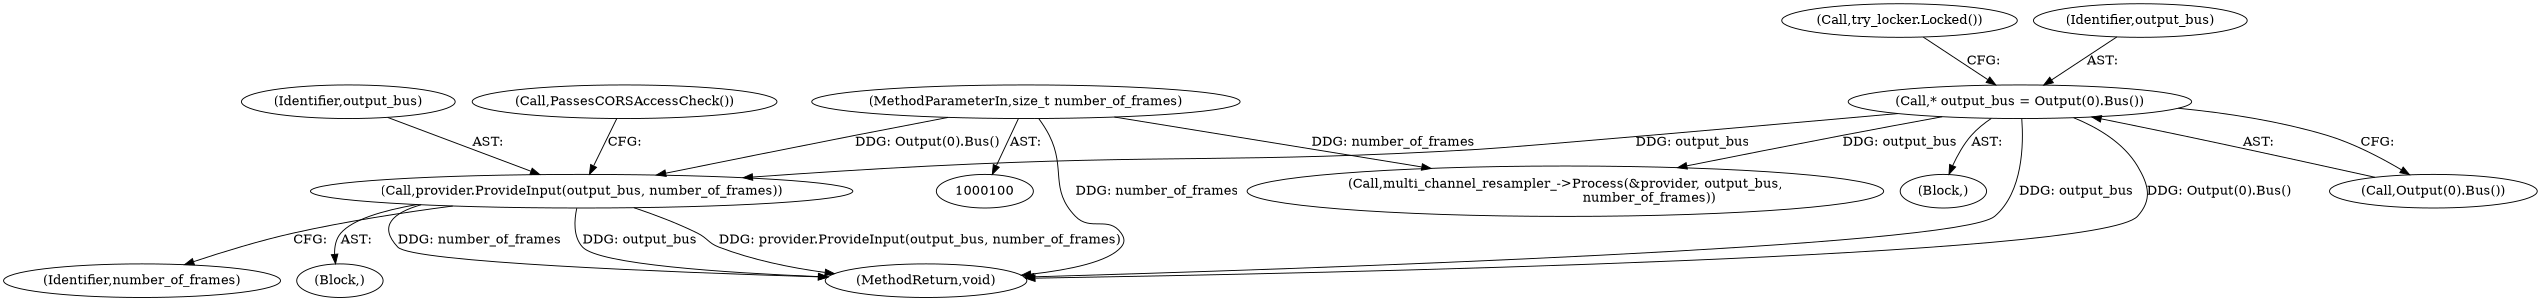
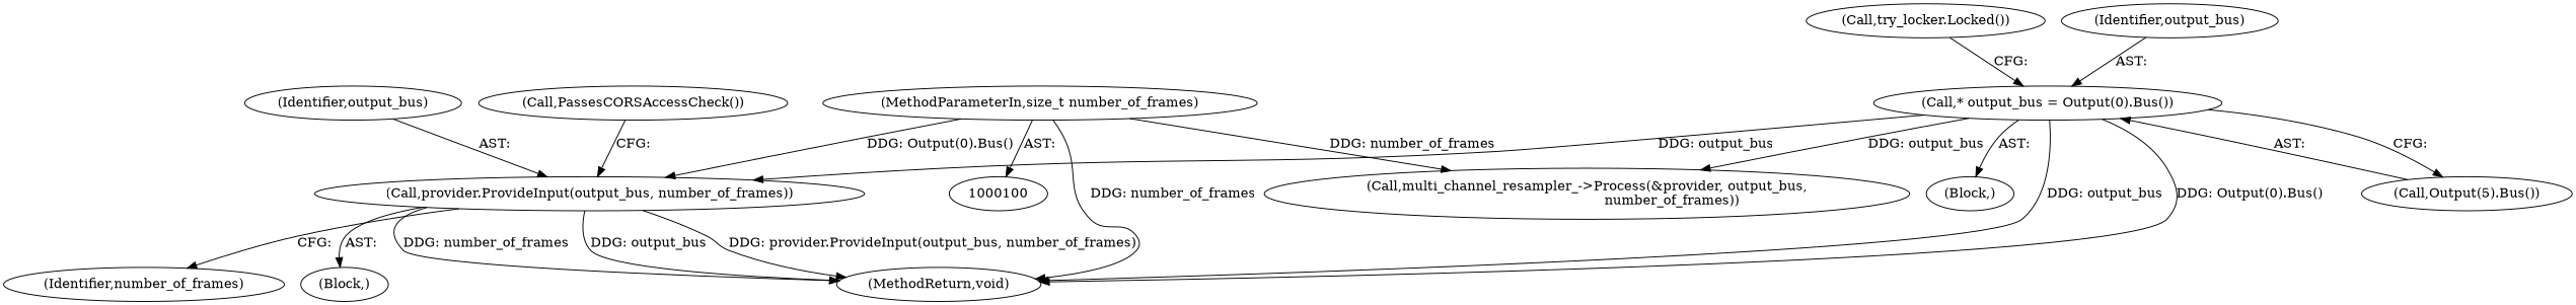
  digraph {
    n1 [label="(Call,provider.ProvideInput(output_bus, number_of_frames))"]
    n2 [label="(Identifier,number_of_frames)"]
    n3 [label="(Block,)"]
    n4 [label="(MethodReturn,void)"]
    n5 [label="(Call,* output_bus = Output(0).Bus())"]
    n6 [label="(Call,multi_channel_resampler_->Process(&provider, output_bus,\n                                        number_of_frames))"]
-   n7 [label="(Call,Output(0).Bus())"]
+   n7 [label="(Call,Output(5).Bus())"]
    n8 [label="(Block,)"]
    n9 [label="(MethodParameterIn,size_t number_of_frames)"]
    1000100
    n11 [label="(Call,try_locker.Locked())"]
    n12 [label="(Identifier,output_bus)"]
    n13 [label="(Identifier,output_bus)"]
    n14 [label="(Call,PassesCORSAccessCheck())"]
    n1 -> n2 [label="CFG: "]
    n1 -> n3 [label="AST: "]
    n1 -> n4 [label="DDG: number_of_frames"]
    n1 -> n4 [label="DDG: output_bus"]
    n1 -> n4 [label="DDG: provider.ProvideInput(output_bus, number_of_frames)"]
    n5 -> n1 [label="DDG: output_bus"]
    n5 -> n4 [label="DDG: output_bus"]
    n5 -> n4 [label="DDG: Output(0).Bus()"]
    n5 -> n6 [label="DDG: output_bus"]
    n5 -> n7 [label="CFG: "]
    n5 -> n8 [label="AST: "]
    n7 -> n5 [label="AST: "]
    n9 -> n1 [label="DDG: Output(0).Bus()"]
    n9 -> n4 [label="DDG: number_of_frames"]
    n9 -> n6 [label="DDG: number_of_frames"]
    n9 -> 1000100 [label="AST: "]
    n11 -> n5 [label="CFG: "]
    n12 -> n5 [label="AST: "]
    n13 -> n1 [label="AST: "]
    n14 -> n1 [label="CFG: "]
  }
